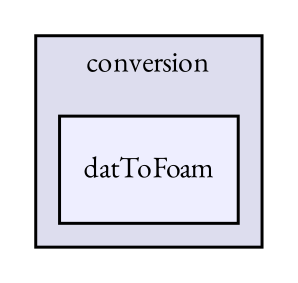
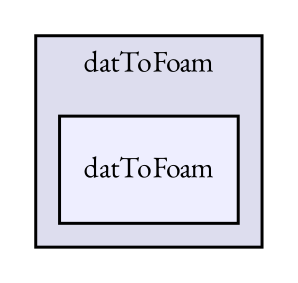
  digraph {
    compound=true
    fontname="EB Garamond"
    n1 [fillcolor="#eeeeff" fontname="EB Garamond" fontsize=10 label=datToFoam pencolor=black shape=box style=filled]
    subgraph cluster_1 {
      bgcolor="#ddddee"
      fontsize=10
-     label=conversion
+     label=datToFoam
      pencolor=black
      n1
    }
  }
